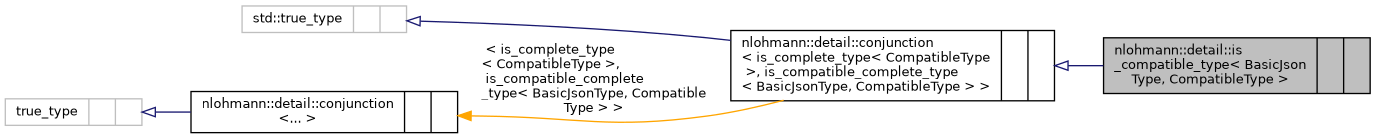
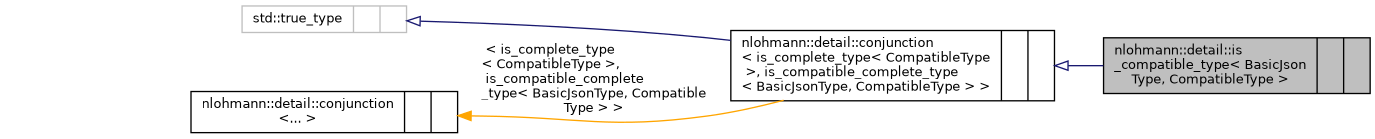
  digraph {
    rankdir=LR
    node [color=black fontname=Helvetica fontsize=10 shape=record]
    edge [arrowtail=onormal color=midnightblue dir=back fontname=Helvetica fontsize=10 labelfontname=Helvetica labelfontsize=10 style=solid]
    n1 [fillcolor=grey75 fontcolor=black height=0.2 label="{nlohmann::detail::is\l_compatible_type\< BasicJson\lType, CompatibleType \>\n||}" style=filled width=0.4]
    n2 [height=0.2 label="{nlohmann::detail::conjunction\l\< is_complete_type\< CompatibleType\l \>, is_compatible_complete_type\l\< BasicJsonType, CompatibleType \> \>\n||}" width=0.4]
    n3 [color=grey75 height=0.2 label="{std::true_type\n||}" width=0.4]
    n4 [height=0.2 label="{nlohmann::detail::conjunction\l\<... \>\n||}" width=0.4]
-   n5 [color=grey75 height=0.2 label="{true_type\n||}" width=0.4]
    n2 -> n1
    n3 -> n2
    n4 -> n2 [color=orange label=" \< is_complete_type\l\< CompatibleType \>,\l is_compatible_complete\l_type\< BasicJsonType, Compatible\lType \> \>" arrowtail=""]
-   n5 -> n4
  }
